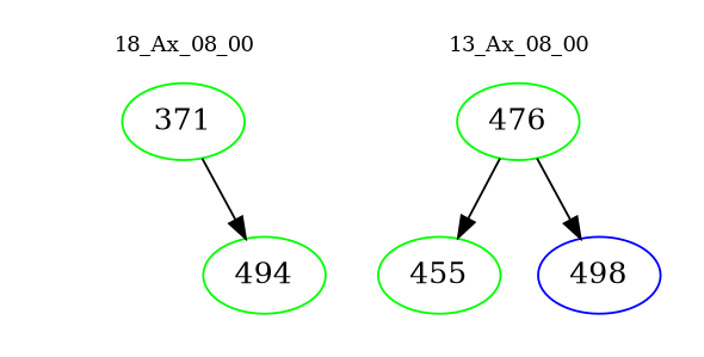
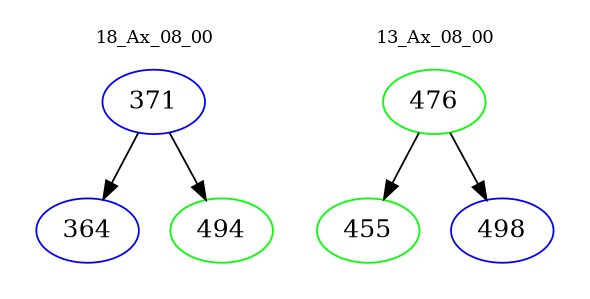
  digraph {
    node [color=blue]
    edge [color=black]
-   n1 [color=green label=371]
+   n1 [label=371]
+   n2 [label=364]
    n3 [color=green label=494]
    n4 [color=green label=476]
    n5 [color=green label=455]
    n6 [label=498]
    subgraph cluster_1 {
      color=white
      fontsize=10
      label="18_Ax_08_00"
      n1
+     n2
      n3
    }
    subgraph cluster_2 {
      color=white
      fontsize=10
      label="13_Ax_08_00"
      n4
      n5
      n6
    }
+   n1 -> n2
    n1 -> n3
    n4 -> n5
    n4 -> n6
  }
